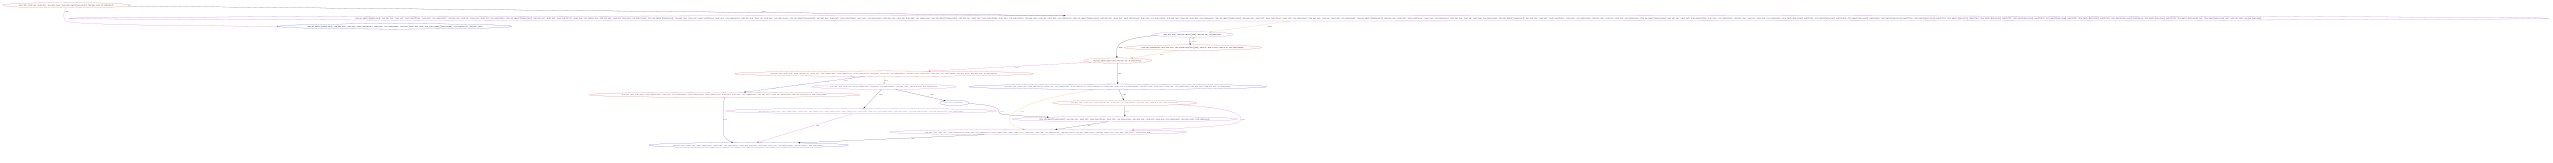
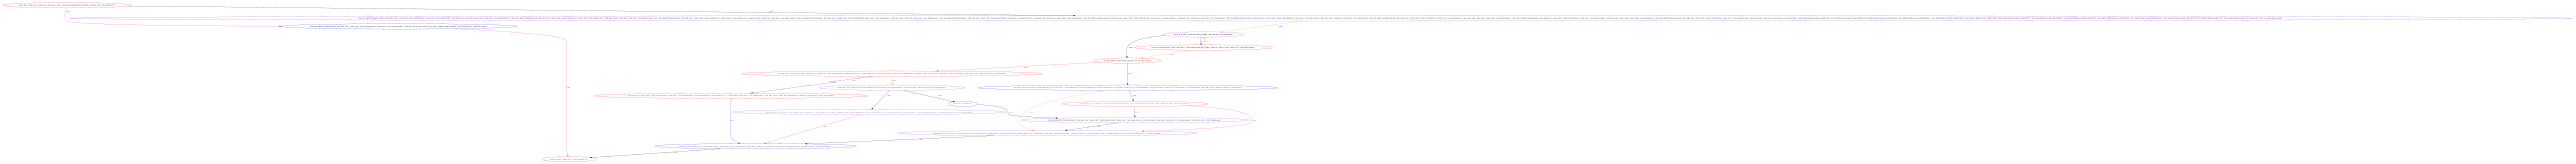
  digraph {
    fontname="Comic Neue"
    node [color=red fontname="Comic Neue"]
    edge [color=black fontname="Comic Neue"]
    n1 [label="'push edi', 'push esi', 'push ebx', 'sub esp, 0x40', 'mov ebx, dword [esp+0x50]', 'test ebx, ebx', 'je 0x804a415', "]
    n2 [label="'mov esi, dword [0x80643e4]', 'sub esp, 0x4', 'push 0x5', 'push 0x805c7b4', 'push 0x0', 'call 0x8049390', 'add esp, 0xc', 'push esi', 'push eax', 'push 0x1', 'call 0x80495a0', 'mov esi, dword [0x80642b4]', 'add esp, 0xc', 'push 0x5', 'push 0x805c7dc', 'push 0x0', 'call 0x8049390', 'add esp, 0x8', 'push esi', 'push eax', 'call 0x80494e0', 'mov esi, dword [0x80642b4]', 'add esp, 0xc', 'push 0x5', 'push 0x805c864', 'push 0x0', 'call 0x8049390', 'add esp, 0x8', 'push esi', 'push eax', 'call 0x80494e0', 'mov esi, dword [0x80642b4]', 'add esp, 0xc', 'push 0x5', 'push 0x805c888', 'push 0x0', 'call 0x8049390', 'add esp, 0x8', 'push esi', 'push eax', 'call 0x80494e0', 'mov esi, dword [0x80642b4]', 'add esp, 0xc', 'push 0x5', 'push 0x805c8d4', 'push 0x0', 'call 0x8049390', 'add esp, 0x8', 'push esi', 'push eax', 'call 0x80494e0', 'mov esi, dword [0x80642b4]', 'add esp, 0xc', 'push 0x5', 'push 0x805c990', 'push 0x0', 'call 0x8049390', 'add esp, 0x8', 'push esi', 'push eax', 'call 0x80494e0', 'mov esi, dword [0x80642b4]', 'add esp, 0xc', 'push 0x5', 'push 0x805c9d4', 'push 0x0', 'call 0x8049390', 'add esp, 0x8', 'push esi', 'push eax', 'call 0x80494e0', 'mov esi, dword [0x80642b4]', 'add esp, 0xc', 'push 0x5', 'push 0x805ca9c', 'push 0x0', 'call 0x8049390', 'add esp, 0x8', 'push esi', 'push eax', 'call 0x80494e0', 'mov esi, dword [0x80642b4]', 'add esp, 0xc', 'push 0x5', 'push 0x805cacc', 'push 0x0', 'call 0x8049390', 'add esp, 0x8', 'push esi', 'push eax', 'call 0x80494e0', 'mov esi, dword [0x80642b4]', 'add esp, 0xc', 'push 0x5', 'push 0x805cb08', 'push 0x0', 'call 0x8049390', 'add esp, 0x8', 'push esi', 'push eax', 'call 0x80494e0', 'mov dword [esp+0x18], 0x805c5b1', 'mov dword [esp+0x1c], 0x805c5b3', 'mov dword [esp+0x20], 0x805c62b', 'mov dword [esp+0x24], 0x805c5c3', 'mov dword [esp+0x28], 0x805c5d9', 'mov dword [esp+0x2c], 0x805c5e3', 'mov dword [esp+0x30], 0x805c5f2', 'mov dword [esp+0x34], 0x805c5e3', 'mov dword [esp+0x38], 0x805c5fc', 'mov dword [esp+0x3c], 0x805c5e3', 'mov dword [esp+0x40], 0x805c606', 'mov dword [esp+0x44], 0x805c5e3', 'mov dword [esp+0x48], 0x0', 'mov dword [esp+0x4c], 0x0', 'add esp, 0x10', 'lea eax, [esp+0x8]', " color=purple]
    n3 [label="'mov esi, dword [0x80643e4]', 'sub esp, 0x4', 'push 0x5', 'push 0x805c78c', 'push 0x0', 'call 0x8049390', 'push esi', 'push eax', 'push 0x1', 'push dword [0x80642a8]', 'call 0x8049640', 'add esp, 0x20', " color=blue]
    n4 [label="'add eax, 0x8', 'mov edi, dword [eax]', 'test edi, edi', 'je 0x804a5f7', " color=purple]
+   n5 [label="'sub esp, 0xc', 'push ebx', 'call 0x80494c0', "]
    n6 [label="'mov esi, dword [eax+0x4]', 'test esi, esi', 'je 0x804a70e', "]
    n7 [label="'mov esi, 0x805c5aa', 'mov ecx, 0x7', 'rep cmpsb byte [esi], [edi]', 'seta dl', 'sbb dl, 0x0', 'test dl, dl', 'jne 0x804a5d8', "]
    n8 [label="'sub esp, 0x4', 'push 0x5', 'push 0x805c610', 'push 0x0', 'call 0x8049390', 'push 0x805ccc0', 'push 0x805c627', 'push eax', 'push 0x1', 'call 0x80495a0', 'add esp, 0x18', 'push 0x0', 'push 0x5', 'call 0x80495d0', 'add esp, 0x10', 'test eax, eax', 'je 0x804a6d9', "]
    n9 [label="'sub esp, 0x4', 'push 0x5', 'push 0x805c610', 'push 0x0', 'call 0x8049390', 'push 0x805ccc0', 'push 0x805c627', 'push eax', 'push 0x1', 'call 0x80495a0', 'add esp, 0x18', 'push 0x0', 'push 0x5', 'call 0x80495d0', 'add esp, 0x10', 'test eax, eax', 'je 0x804a64f', " color=blue]
    n10 [label="'sub esp, 0x4', 'push 0x5', 'push 0x805c639', 'push 0x0', 'call 0x8049390', 'push 0x805c5aa', 'push 0x805ccc0', 'push eax', 'push 0x1', 'call 0x80495a0', 'add esp, 0x20', 'mov esi, 0x805c5aa', 'mov edi, 0x805c5cd', 'jmp 0x804a688', "]
    n11 [label="'sub esp, 0x4', 'push 0x3', 'push 0x805c635', 'push eax', 'call 0x8049670', 'add esp, 0x10', 'test eax, eax', 'jne 0x804a6ab', " color=purple]
    n12 [label="'sub esp, 0x4', 'push 0x5', 'push 0x805c639', 'push 0x0', 'call 0x8049390', 'push 0x805c5aa', 'push 0x805ccc0', 'push eax', 'push 0x1', 'call 0x80495a0', 'add esp, 0x20', 'cmp esi, 0x805c5aa', 'mov edi, 0x805c5cd', 'mov eax, 0x805d2cf', 'cmovne edi, eax', " color=purple]
    n13 [label="'sub esp, 0x4', 'push 0x3', 'push 0x805c635', 'push eax', 'call 0x8049670', 'add esp, 0x10', 'test eax, eax', 'jne 0x804a6b0', "]
    n14 [label="'sub esp, 0x4', 'push 0x5', 'push 0x805cd30', 'push 0x0', 'call 0x8049390', 'push edi', 'push esi', 'push eax', 'push 0x1', 'call 0x80495a0', 'add esp, 0x20', 'jmp 0x804a40c', " color=blue]
    n15 [label="'mov esi, 0x805c5aa', " color=blue]
    n16 [label="'sub esp, 0x4', 'push 0x5', 'push 0x805c639', 'push 0x0', 'call 0x8049390', 'push 0x805c5aa', 'push 0x805ccc0', 'push eax', 'push 0x1', 'call 0x80495a0', 'add esp, 0x20', 'mov esi, 0x805c5aa', 'mov edi, 0x805c5cd', 'jmp 0x804a688', " color=purple]
    n17 [label="'mov edi, dword [0x80642b4]', 'sub esp, 0x4', 'push 0x5', 'push 0x805cce8', 'push 0x0', 'call 0x8049390', 'add esp, 0x8', 'push edi', 'push eax', 'call 0x80494e0', 'add esp, 0x10', 'jmp 0x804a64f', " color=purple]
    n1 -> n2 [label=CFG]
    n1 -> n3 [label=CFG color=deeppink]
    n2 -> n4 [label=CFG color=darkorange]
+   n3 -> n5 [label=CFG color=deeppink]
    n4 -> n6 [label=CFG]
    n4 -> n7 [label=CFG color=blue]
    n6 -> n8 [label=CFG color=deeppink]
    n6 -> n9 [label=CFG]
    n7 -> n4 [label=CFG color=darkorange]
    n7 -> n6 [label=CFG color=darkorange]
    n8 -> n10 [label=CFG color=blue]
    n8 -> n11 [label=CFG color=darkorange]
    n9 -> n12 [label=CFG color=darkorange]
    n9 -> n13 [label=CFG]
    n10 -> n14 [label=CFG color=blue]
    n11 -> n15 [label=CFG]
    n11 -> n16 [label=CFG]
    n12 -> n14 [label=CFG]
    n13 -> n12 [label=CFG color=deeppink]
    n13 -> n17 [label=CFG]
+   n14 -> n5 [label=CFG]
    n15 -> n17 [label=CFG]
    n16 -> n14 [label=CFG color=deeppink]
    n17 -> n12 [label=CFG]
  }
